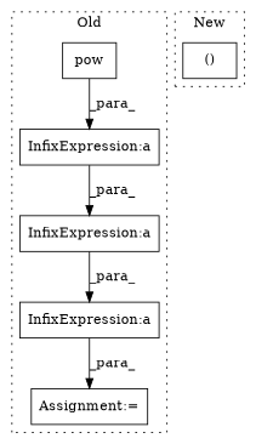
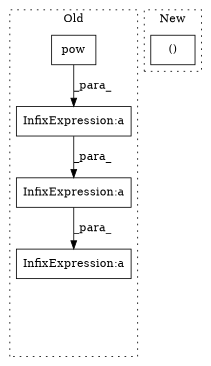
  digraph {
    node [a=27 l=3 shape=box]
    n1 [a=32 l="4,1" label=pow s="5404,5409"]
-   n2 [a=7 l=1 label="Assignment:=" s=5337]
    n3 [label="InfixExpression:a" s=5385]
    n4 [label="InfixExpression:a" s=5370]
    n5 [label="InfixExpression:a" s=5411]
    n6 [a=106 l=37 label="()" s=5591]
    subgraph cluster_1 {
      label=Old
      style=dotted
      n1
-     n2
      n3
      n4
      n5
    }
    subgraph cluster_2 {
      label=New
      style=dotted
      n6
    }
    n1 -> n3 [label=_para_]
    n3 -> n5 [label=_para_]
-   n4 -> n2 [label=_para_]
    n5 -> n4 [label=_para_]
  }
